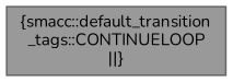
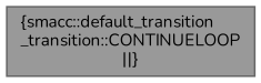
  digraph {
    fontname=Nunito
-   n1 [color=gray40 fillcolor=grey60 fontcolor=black fontname=Nunito fontsize=10 height=0.2 label="{smacc::default_transition\l_tags::CONTINUELOOP\n||}" shape=box style=filled width=0.4]
+   n1 [color=gray40 fillcolor=grey60 fontcolor=black fontname=Nunito fontsize=10 height=0.2 label="{smacc::default_transition\l_transition::CONTINUELOOP\n||}" shape=box style=filled width=0.4]
  }
